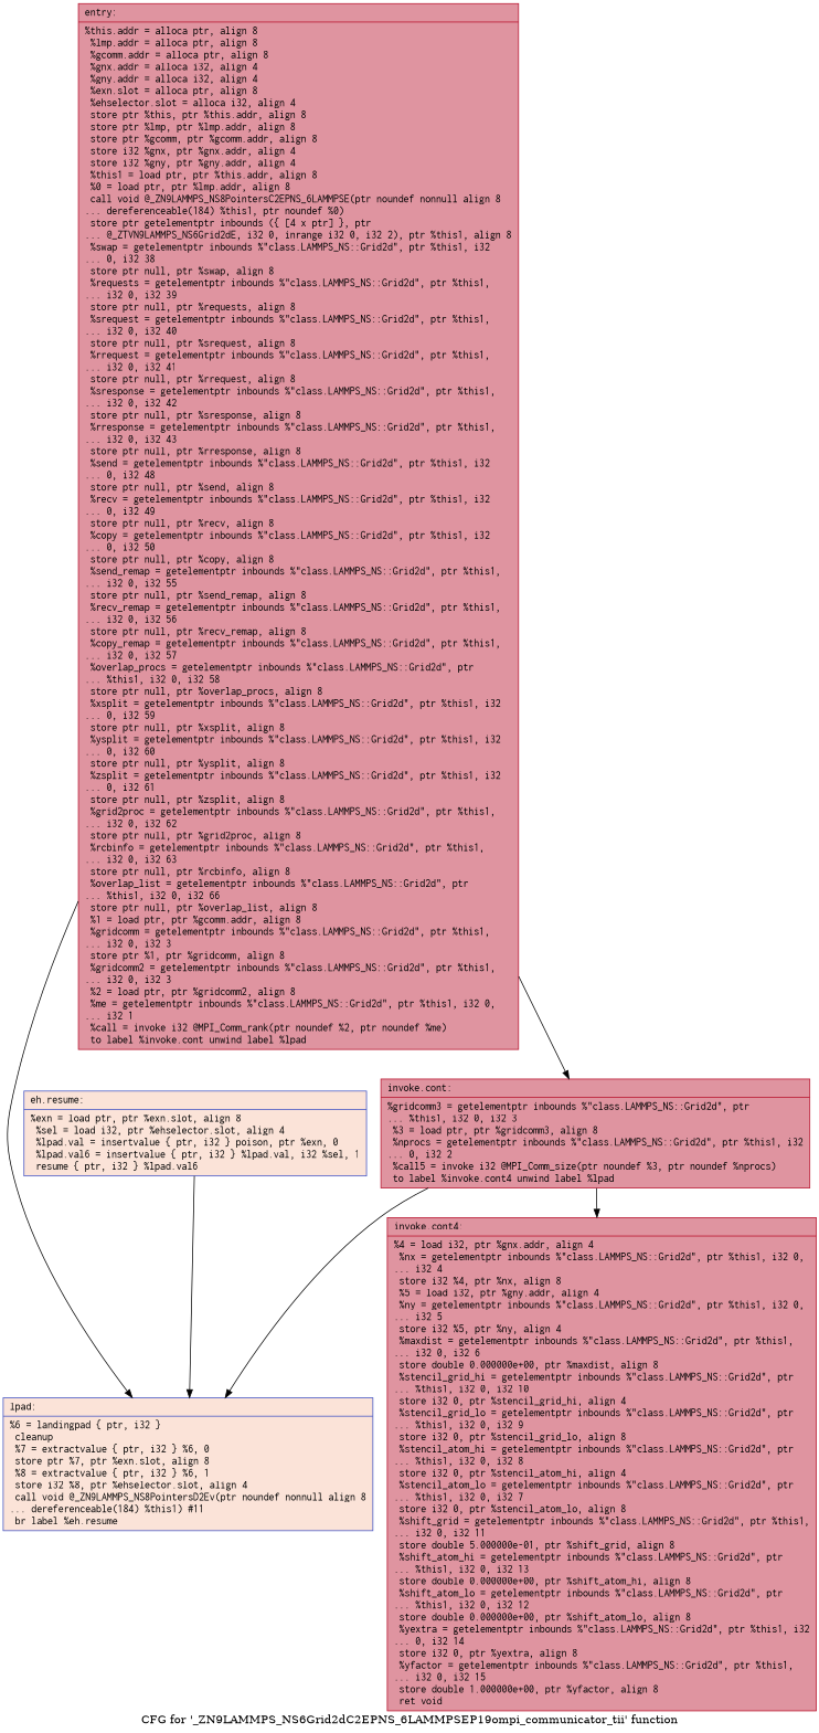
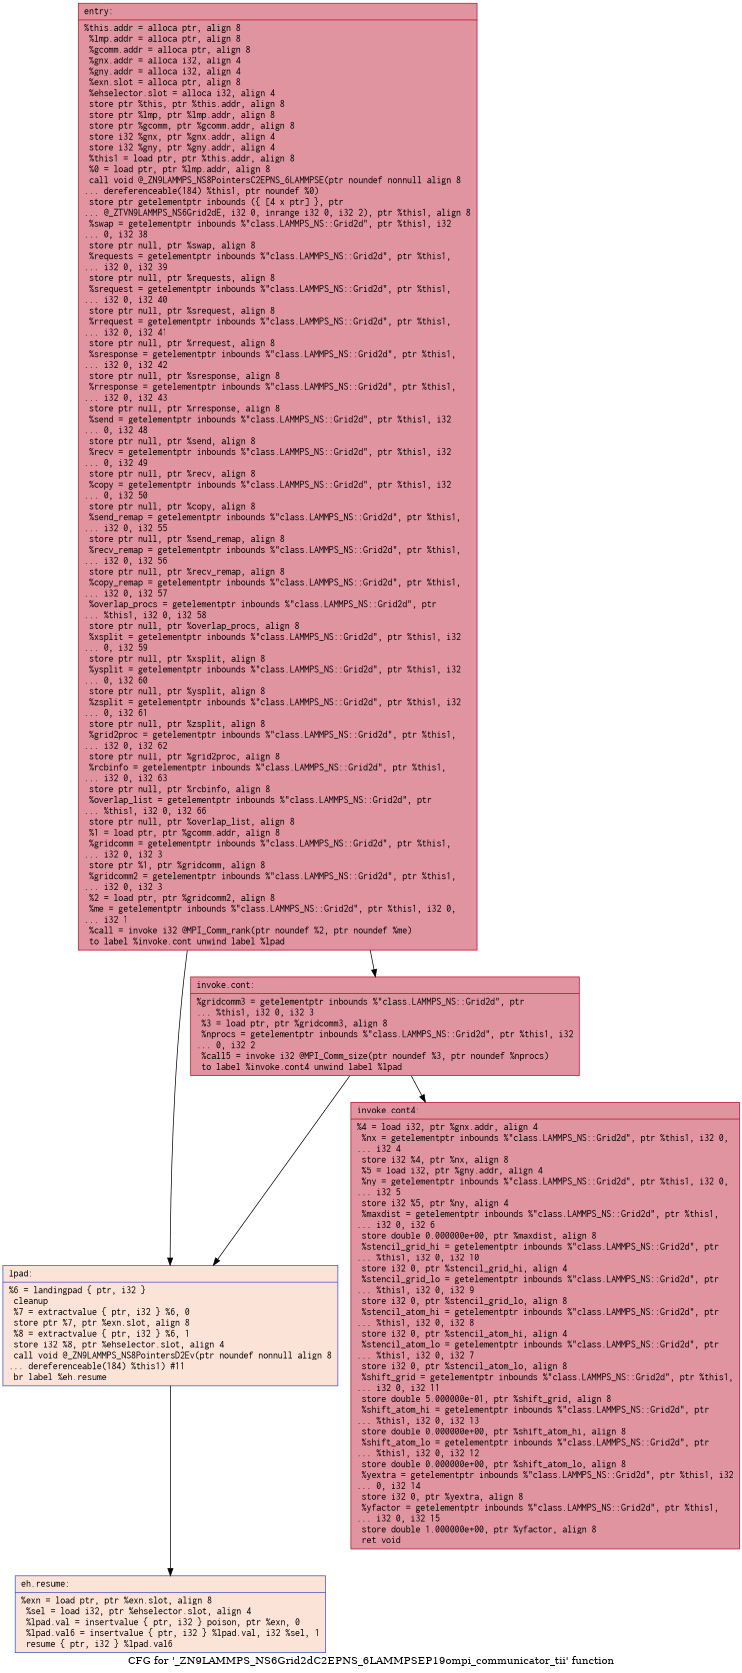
  digraph {
    label="CFG for '_ZN9LAMMPS_NS6Grid2dC2EPNS_6LAMMPSEP19ompi_communicator_tii' function"
    node [color="#b70d28ff" fillcolor="#b70d2870" fontname=Courier shape=record style=filled]
    n1 [label="{entry:\l|  %this.addr = alloca ptr, align 8\l  %lmp.addr = alloca ptr, align 8\l  %gcomm.addr = alloca ptr, align 8\l  %gnx.addr = alloca i32, align 4\l  %gny.addr = alloca i32, align 4\l  %exn.slot = alloca ptr, align 8\l  %ehselector.slot = alloca i32, align 4\l  store ptr %this, ptr %this.addr, align 8\l  store ptr %lmp, ptr %lmp.addr, align 8\l  store ptr %gcomm, ptr %gcomm.addr, align 8\l  store i32 %gnx, ptr %gnx.addr, align 4\l  store i32 %gny, ptr %gny.addr, align 4\l  %this1 = load ptr, ptr %this.addr, align 8\l  %0 = load ptr, ptr %lmp.addr, align 8\l  call void @_ZN9LAMMPS_NS8PointersC2EPNS_6LAMMPSE(ptr noundef nonnull align 8\l... dereferenceable(184) %this1, ptr noundef %0)\l  store ptr getelementptr inbounds (\{ [4 x ptr] \}, ptr\l... @_ZTVN9LAMMPS_NS6Grid2dE, i32 0, inrange i32 0, i32 2), ptr %this1, align 8\l  %swap = getelementptr inbounds %\"class.LAMMPS_NS::Grid2d\", ptr %this1, i32\l... 0, i32 38\l  store ptr null, ptr %swap, align 8\l  %requests = getelementptr inbounds %\"class.LAMMPS_NS::Grid2d\", ptr %this1,\l... i32 0, i32 39\l  store ptr null, ptr %requests, align 8\l  %srequest = getelementptr inbounds %\"class.LAMMPS_NS::Grid2d\", ptr %this1,\l... i32 0, i32 40\l  store ptr null, ptr %srequest, align 8\l  %rrequest = getelementptr inbounds %\"class.LAMMPS_NS::Grid2d\", ptr %this1,\l... i32 0, i32 41\l  store ptr null, ptr %rrequest, align 8\l  %sresponse = getelementptr inbounds %\"class.LAMMPS_NS::Grid2d\", ptr %this1,\l... i32 0, i32 42\l  store ptr null, ptr %sresponse, align 8\l  %rresponse = getelementptr inbounds %\"class.LAMMPS_NS::Grid2d\", ptr %this1,\l... i32 0, i32 43\l  store ptr null, ptr %rresponse, align 8\l  %send = getelementptr inbounds %\"class.LAMMPS_NS::Grid2d\", ptr %this1, i32\l... 0, i32 48\l  store ptr null, ptr %send, align 8\l  %recv = getelementptr inbounds %\"class.LAMMPS_NS::Grid2d\", ptr %this1, i32\l... 0, i32 49\l  store ptr null, ptr %recv, align 8\l  %copy = getelementptr inbounds %\"class.LAMMPS_NS::Grid2d\", ptr %this1, i32\l... 0, i32 50\l  store ptr null, ptr %copy, align 8\l  %send_remap = getelementptr inbounds %\"class.LAMMPS_NS::Grid2d\", ptr %this1,\l... i32 0, i32 55\l  store ptr null, ptr %send_remap, align 8\l  %recv_remap = getelementptr inbounds %\"class.LAMMPS_NS::Grid2d\", ptr %this1,\l... i32 0, i32 56\l  store ptr null, ptr %recv_remap, align 8\l  %copy_remap = getelementptr inbounds %\"class.LAMMPS_NS::Grid2d\", ptr %this1,\l... i32 0, i32 57\l  %overlap_procs = getelementptr inbounds %\"class.LAMMPS_NS::Grid2d\", ptr\l... %this1, i32 0, i32 58\l  store ptr null, ptr %overlap_procs, align 8\l  %xsplit = getelementptr inbounds %\"class.LAMMPS_NS::Grid2d\", ptr %this1, i32\l... 0, i32 59\l  store ptr null, ptr %xsplit, align 8\l  %ysplit = getelementptr inbounds %\"class.LAMMPS_NS::Grid2d\", ptr %this1, i32\l... 0, i32 60\l  store ptr null, ptr %ysplit, align 8\l  %zsplit = getelementptr inbounds %\"class.LAMMPS_NS::Grid2d\", ptr %this1, i32\l... 0, i32 61\l  store ptr null, ptr %zsplit, align 8\l  %grid2proc = getelementptr inbounds %\"class.LAMMPS_NS::Grid2d\", ptr %this1,\l... i32 0, i32 62\l  store ptr null, ptr %grid2proc, align 8\l  %rcbinfo = getelementptr inbounds %\"class.LAMMPS_NS::Grid2d\", ptr %this1,\l... i32 0, i32 63\l  store ptr null, ptr %rcbinfo, align 8\l  %overlap_list = getelementptr inbounds %\"class.LAMMPS_NS::Grid2d\", ptr\l... %this1, i32 0, i32 66\l  store ptr null, ptr %overlap_list, align 8\l  %1 = load ptr, ptr %gcomm.addr, align 8\l  %gridcomm = getelementptr inbounds %\"class.LAMMPS_NS::Grid2d\", ptr %this1,\l... i32 0, i32 3\l  store ptr %1, ptr %gridcomm, align 8\l  %gridcomm2 = getelementptr inbounds %\"class.LAMMPS_NS::Grid2d\", ptr %this1,\l... i32 0, i32 3\l  %2 = load ptr, ptr %gridcomm2, align 8\l  %me = getelementptr inbounds %\"class.LAMMPS_NS::Grid2d\", ptr %this1, i32 0,\l... i32 1\l  %call = invoke i32 @MPI_Comm_rank(ptr noundef %2, ptr noundef %me)\l          to label %invoke.cont unwind label %lpad\l}"]
    n2 [label="{invoke.cont:\l|  %gridcomm3 = getelementptr inbounds %\"class.LAMMPS_NS::Grid2d\", ptr\l... %this1, i32 0, i32 3\l  %3 = load ptr, ptr %gridcomm3, align 8\l  %nprocs = getelementptr inbounds %\"class.LAMMPS_NS::Grid2d\", ptr %this1, i32\l... 0, i32 2\l  %call5 = invoke i32 @MPI_Comm_size(ptr noundef %3, ptr noundef %nprocs)\l          to label %invoke.cont4 unwind label %lpad\l}"]
    n3 [color="#3d50c3ff" fillcolor="#f6bfa670" label="{lpad:\l|  %6 = landingpad \{ ptr, i32 \}\l          cleanup\l  %7 = extractvalue \{ ptr, i32 \} %6, 0\l  store ptr %7, ptr %exn.slot, align 8\l  %8 = extractvalue \{ ptr, i32 \} %6, 1\l  store i32 %8, ptr %ehselector.slot, align 4\l  call void @_ZN9LAMMPS_NS8PointersD2Ev(ptr noundef nonnull align 8\l... dereferenceable(184) %this1) #11\l  br label %eh.resume\l}"]
    n4 [label="{invoke.cont4:\l|  %4 = load i32, ptr %gnx.addr, align 4\l  %nx = getelementptr inbounds %\"class.LAMMPS_NS::Grid2d\", ptr %this1, i32 0,\l... i32 4\l  store i32 %4, ptr %nx, align 8\l  %5 = load i32, ptr %gny.addr, align 4\l  %ny = getelementptr inbounds %\"class.LAMMPS_NS::Grid2d\", ptr %this1, i32 0,\l... i32 5\l  store i32 %5, ptr %ny, align 4\l  %maxdist = getelementptr inbounds %\"class.LAMMPS_NS::Grid2d\", ptr %this1,\l... i32 0, i32 6\l  store double 0.000000e+00, ptr %maxdist, align 8\l  %stencil_grid_hi = getelementptr inbounds %\"class.LAMMPS_NS::Grid2d\", ptr\l... %this1, i32 0, i32 10\l  store i32 0, ptr %stencil_grid_hi, align 4\l  %stencil_grid_lo = getelementptr inbounds %\"class.LAMMPS_NS::Grid2d\", ptr\l... %this1, i32 0, i32 9\l  store i32 0, ptr %stencil_grid_lo, align 8\l  %stencil_atom_hi = getelementptr inbounds %\"class.LAMMPS_NS::Grid2d\", ptr\l... %this1, i32 0, i32 8\l  store i32 0, ptr %stencil_atom_hi, align 4\l  %stencil_atom_lo = getelementptr inbounds %\"class.LAMMPS_NS::Grid2d\", ptr\l... %this1, i32 0, i32 7\l  store i32 0, ptr %stencil_atom_lo, align 8\l  %shift_grid = getelementptr inbounds %\"class.LAMMPS_NS::Grid2d\", ptr %this1,\l... i32 0, i32 11\l  store double 5.000000e-01, ptr %shift_grid, align 8\l  %shift_atom_hi = getelementptr inbounds %\"class.LAMMPS_NS::Grid2d\", ptr\l... %this1, i32 0, i32 13\l  store double 0.000000e+00, ptr %shift_atom_hi, align 8\l  %shift_atom_lo = getelementptr inbounds %\"class.LAMMPS_NS::Grid2d\", ptr\l... %this1, i32 0, i32 12\l  store double 0.000000e+00, ptr %shift_atom_lo, align 8\l  %yextra = getelementptr inbounds %\"class.LAMMPS_NS::Grid2d\", ptr %this1, i32\l... 0, i32 14\l  store i32 0, ptr %yextra, align 8\l  %yfactor = getelementptr inbounds %\"class.LAMMPS_NS::Grid2d\", ptr %this1,\l... i32 0, i32 15\l  store double 1.000000e+00, ptr %yfactor, align 8\l  ret void\l}"]
    n5 [color="#3d50c3ff" fillcolor="#f6bfa670" label="{eh.resume:\l|  %exn = load ptr, ptr %exn.slot, align 8\l  %sel = load i32, ptr %ehselector.slot, align 4\l  %lpad.val = insertvalue \{ ptr, i32 \} poison, ptr %exn, 0\l  %lpad.val6 = insertvalue \{ ptr, i32 \} %lpad.val, i32 %sel, 1\l  resume \{ ptr, i32 \} %lpad.val6\l}"]
    n1 -> n2
    n1 -> n3
    n2 -> n3
    n2 -> n4
-   n5 -> n3
+   n3 -> n5
  }
